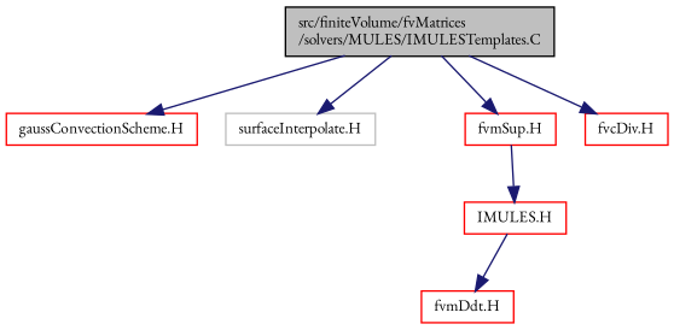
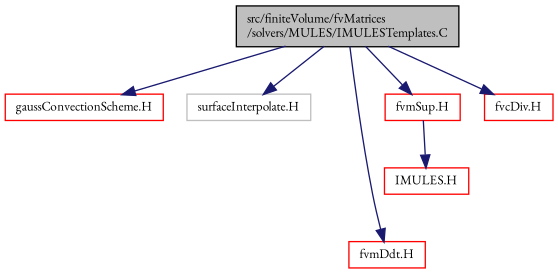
  digraph {
    fontname="EB Garamond"
    node [color=red fontname="EB Garamond" fontsize=10 shape=record]
    edge [color=midnightblue fontname="EB Garamond" fontsize=10 labelfontname=Helvetica labelfontsize=10 style=solid]
    n1 [color=black fillcolor=grey75 fontcolor=black height=0.2 label="src/finiteVolume/fvMatrices\l/solvers/MULES/IMULESTemplates.C" style=filled width=0.4]
    n2 [height=0.2 label="gaussConvectionScheme.H" width=0.4]
    n3 [color=grey75 height=0.2 label="surfaceInterpolate.H" width=0.4]
    n4 [height=0.2 label="fvmDdt.H" width=0.4]
    n5 [height=0.2 label="fvmSup.H" width=0.4]
    n6 [height=0.2 label="fvcDiv.H" width=0.4]
    n7 [height=0.2 label="IMULES.H" width=0.4]
    n1 -> n2
    n1 -> n3
-   n7 -> n4
+   n1 -> n4
    n1 -> n5
    n1 -> n6
    n5 -> n7
  }
